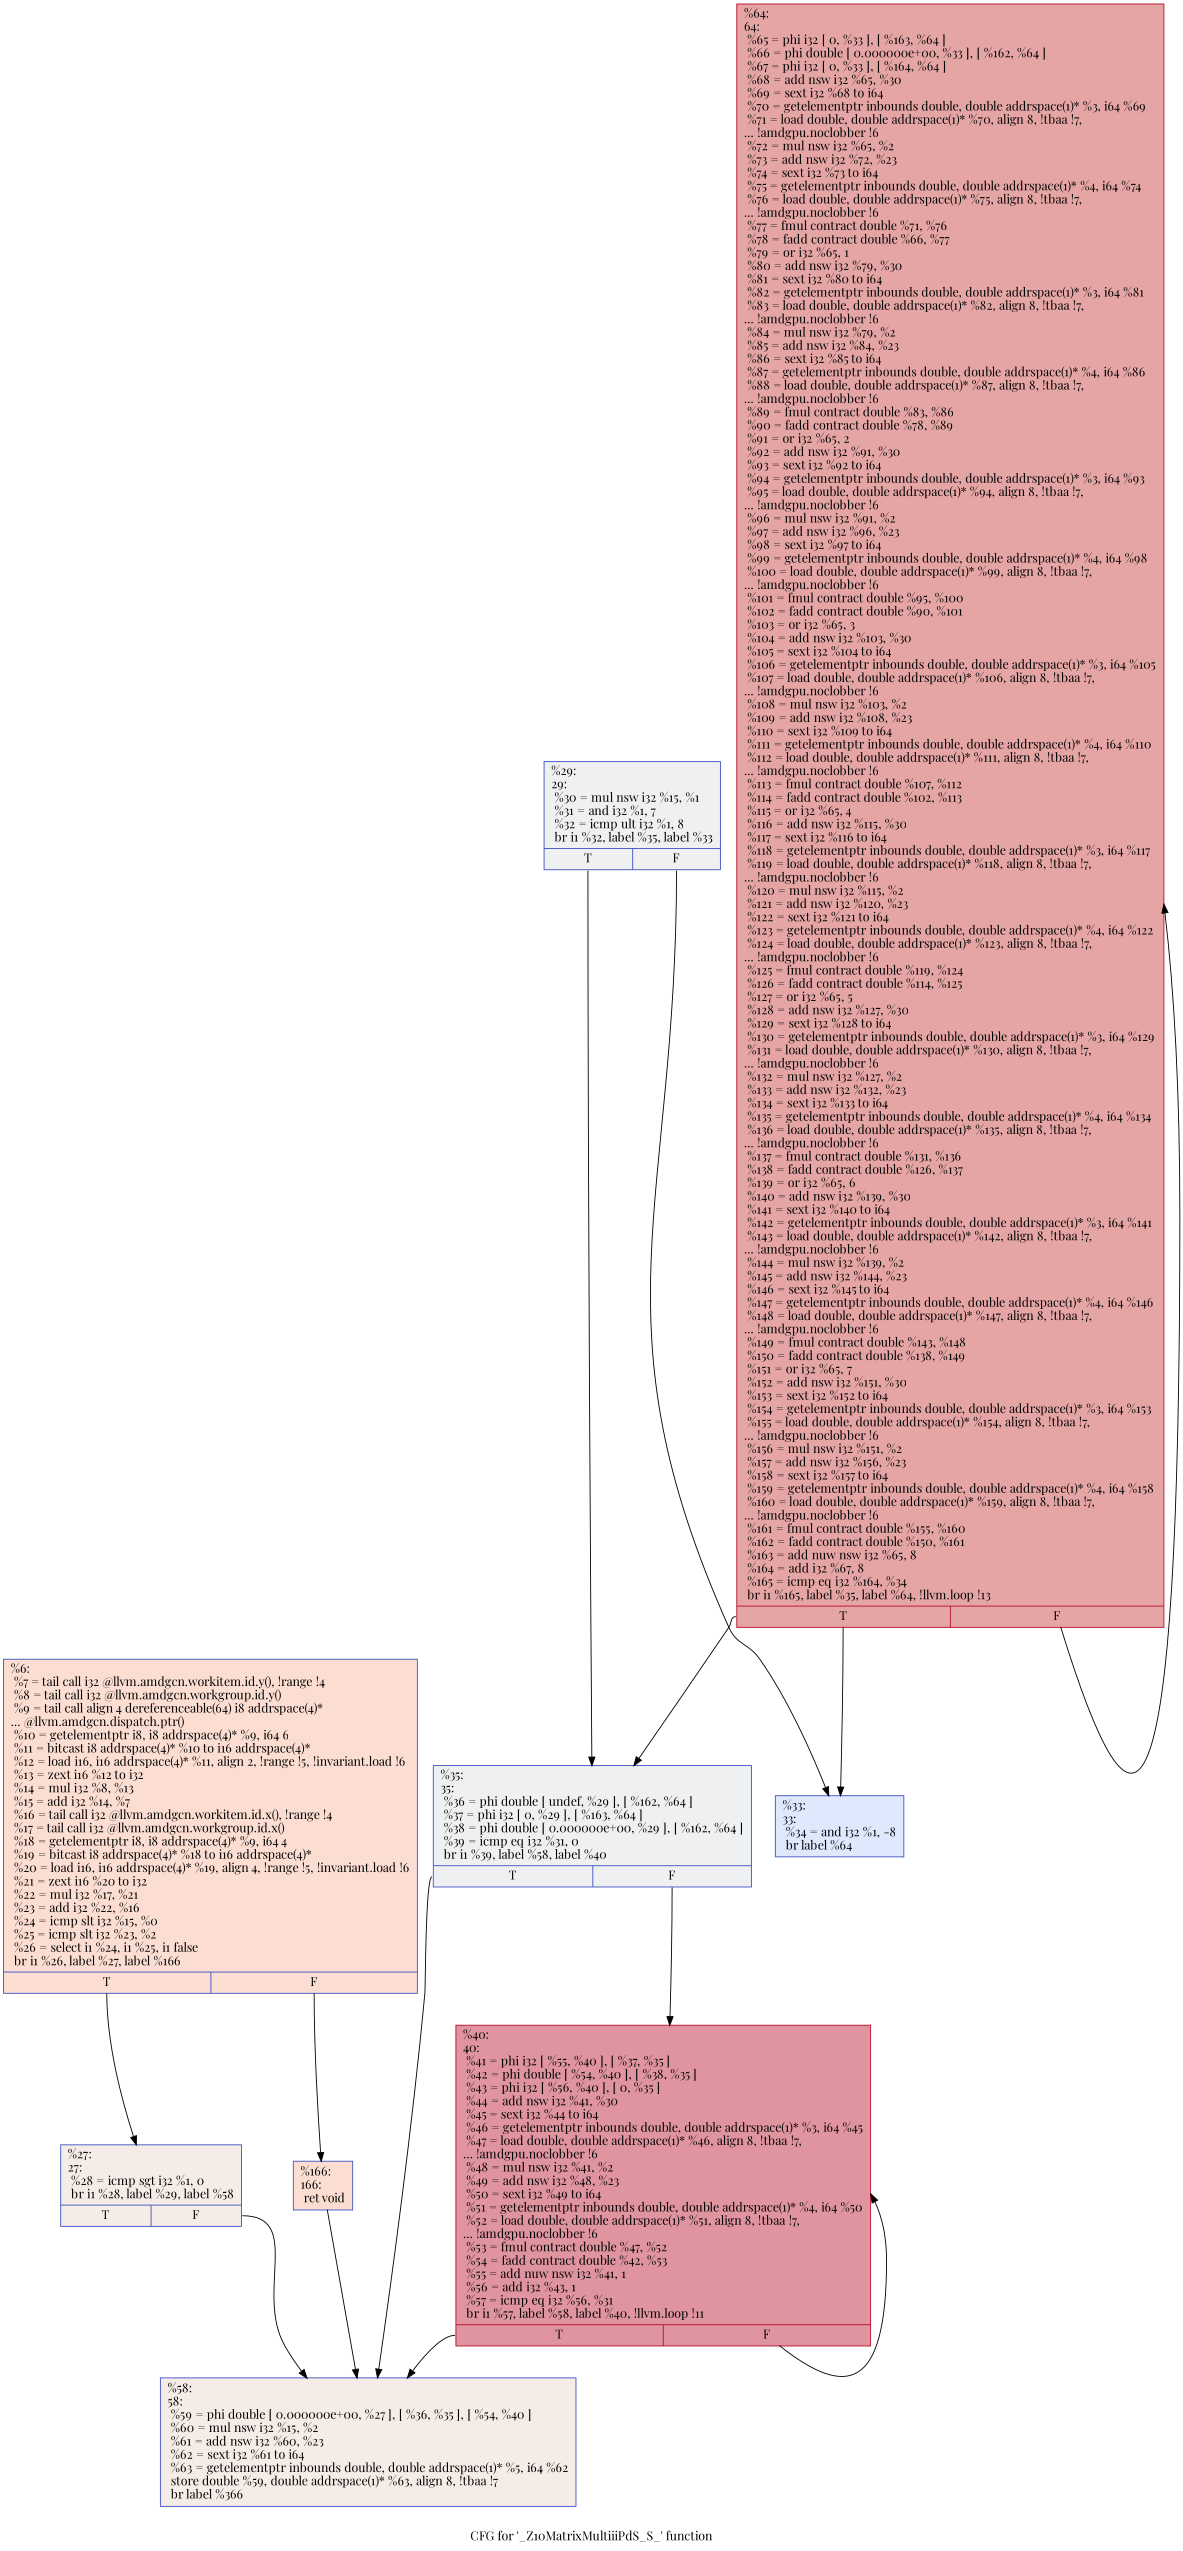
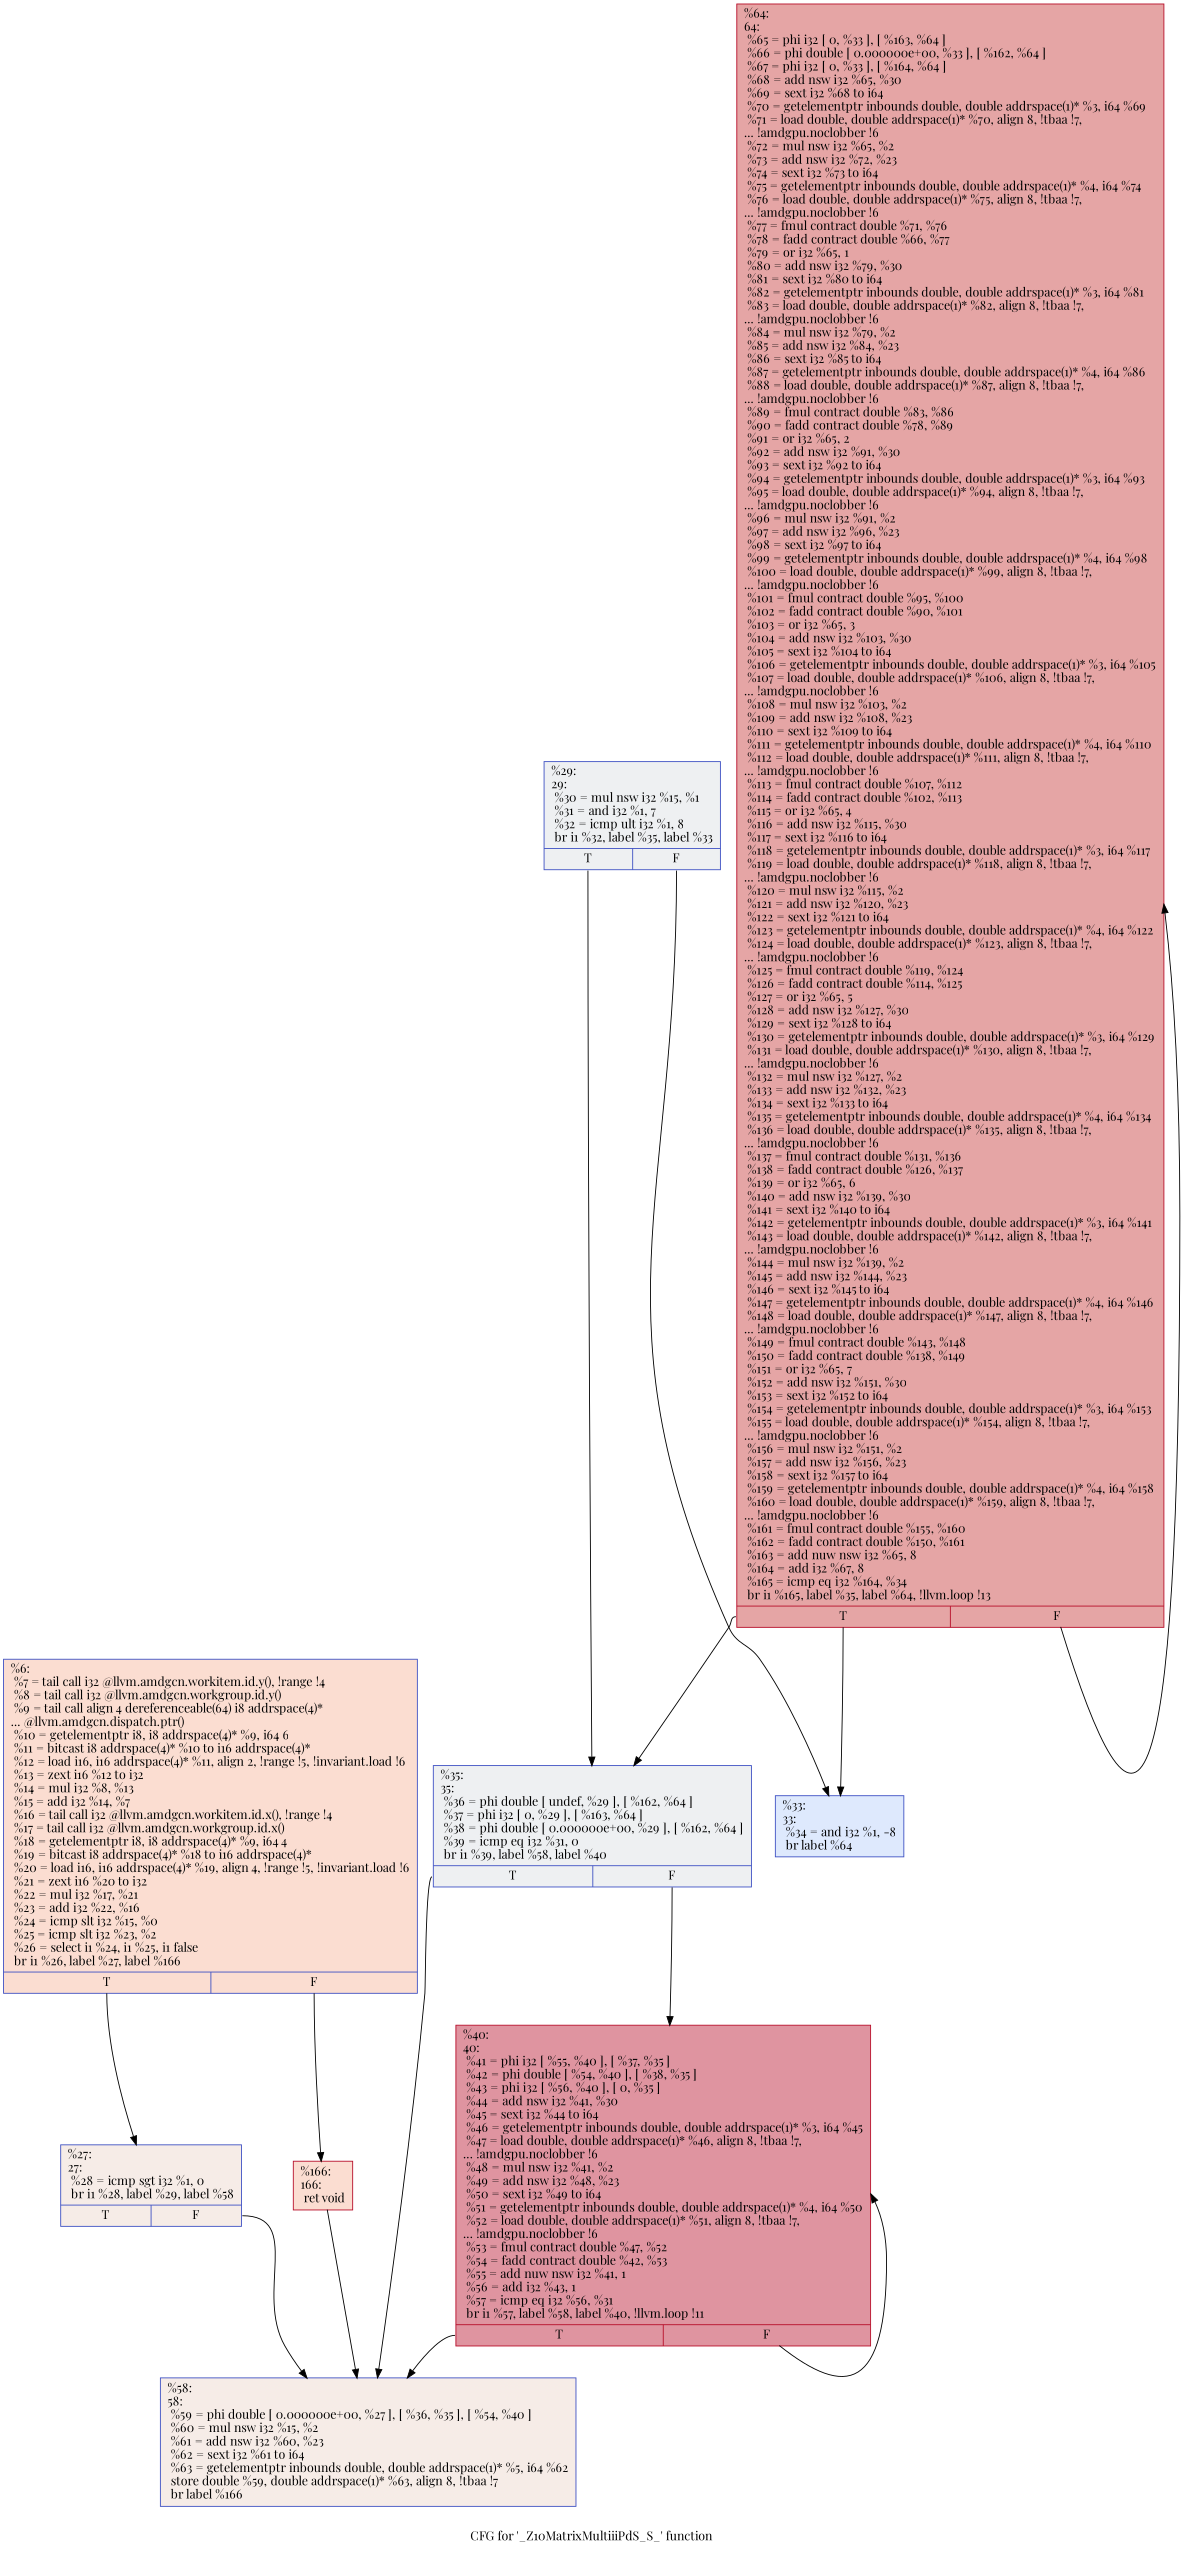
  digraph {
    fontname="Playfair Display"
    label="CFG for '_Z10MatrixMultiiiPdS_S_' function"
    node [color="#3d50c3ff" fillcolor="#f7b39670" fontname="Playfair Display" shape=record style=filled]
    edge [fontname="Playfair Display" tailport=s0]
    n1 [label="{%6:\l  %7 = tail call i32 @llvm.amdgcn.workitem.id.y(), !range !4\l  %8 = tail call i32 @llvm.amdgcn.workgroup.id.y()\l  %9 = tail call align 4 dereferenceable(64) i8 addrspace(4)*\l... @llvm.amdgcn.dispatch.ptr()\l  %10 = getelementptr i8, i8 addrspace(4)* %9, i64 6\l  %11 = bitcast i8 addrspace(4)* %10 to i16 addrspace(4)*\l  %12 = load i16, i16 addrspace(4)* %11, align 2, !range !5, !invariant.load !6\l  %13 = zext i16 %12 to i32\l  %14 = mul i32 %8, %13\l  %15 = add i32 %14, %7\l  %16 = tail call i32 @llvm.amdgcn.workitem.id.x(), !range !4\l  %17 = tail call i32 @llvm.amdgcn.workgroup.id.x()\l  %18 = getelementptr i8, i8 addrspace(4)* %9, i64 4\l  %19 = bitcast i8 addrspace(4)* %18 to i16 addrspace(4)*\l  %20 = load i16, i16 addrspace(4)* %19, align 4, !range !5, !invariant.load !6\l  %21 = zext i16 %20 to i32\l  %22 = mul i32 %17, %21\l  %23 = add i32 %22, %16\l  %24 = icmp slt i32 %15, %0\l  %25 = icmp slt i32 %23, %2\l  %26 = select i1 %24, i1 %25, i1 false\l  br i1 %26, label %27, label %166\l|{<s0>T|<s1>F}}"]
    n2 [fillcolor="#ead5c970" label="{%27:\l27:                                               \l  %28 = icmp sgt i32 %1, 0\l  br i1 %28, label %29, label %58\l|{<s0>T|<s1>F}}"]
-   n3 [label="{%166:\l166:                                              \l  ret void\l}"]
-   n4 [fillcolor="#ead5c970" label="{%58:\l58:                                               \l  %59 = phi double [ 0.000000e+00, %27 ], [ %36, %35 ], [ %54, %40 ]\l  %60 = mul nsw i32 %15, %2\l  %61 = add nsw i32 %60, %23\l  %62 = sext i32 %61 to i64\l  %63 = getelementptr inbounds double, double addrspace(1)* %5, i64 %62\l  store double %59, double addrspace(1)* %63, align 8, !tbaa !7\l  br label %366\l}"]
+   n3 [color="#b70d28ff" label="{%166:\l166:                                              \l  ret void\l}"]
+   n4 [fillcolor="#ead5c970" label="{%58:\l58:                                               \l  %59 = phi double [ 0.000000e+00, %27 ], [ %36, %35 ], [ %54, %40 ]\l  %60 = mul nsw i32 %15, %2\l  %61 = add nsw i32 %60, %23\l  %62 = sext i32 %61 to i64\l  %63 = getelementptr inbounds double, double addrspace(1)* %5, i64 %62\l  store double %59, double addrspace(1)* %63, align 8, !tbaa !7\l  br label %166\l}"]
    n5 [fillcolor="#d9dce170" label="{%29:\l29:                                               \l  %30 = mul nsw i32 %15, %1\l  %31 = and i32 %1, 7\l  %32 = icmp ult i32 %1, 8\l  br i1 %32, label %35, label %33\l|{<s0>T|<s1>F}}"]
    n6 [fillcolor="#d9dce170" label="{%35:\l35:                                               \l  %36 = phi double [ undef, %29 ], [ %162, %64 ]\l  %37 = phi i32 [ 0, %29 ], [ %163, %64 ]\l  %38 = phi double [ 0.000000e+00, %29 ], [ %162, %64 ]\l  %39 = icmp eq i32 %31, 0\l  br i1 %39, label %58, label %40\l|{<s0>T|<s1>F}}"]
    n7 [fillcolor="#b5cdfa70" label="{%33:\l33:                                               \l  %34 = and i32 %1, -8\l  br label %64\l}"]
    n8 [color="#b70d28ff" fillcolor="#b70d2870" label="{%40:\l40:                                               \l  %41 = phi i32 [ %55, %40 ], [ %37, %35 ]\l  %42 = phi double [ %54, %40 ], [ %38, %35 ]\l  %43 = phi i32 [ %56, %40 ], [ 0, %35 ]\l  %44 = add nsw i32 %41, %30\l  %45 = sext i32 %44 to i64\l  %46 = getelementptr inbounds double, double addrspace(1)* %3, i64 %45\l  %47 = load double, double addrspace(1)* %46, align 8, !tbaa !7,\l... !amdgpu.noclobber !6\l  %48 = mul nsw i32 %41, %2\l  %49 = add nsw i32 %48, %23\l  %50 = sext i32 %49 to i64\l  %51 = getelementptr inbounds double, double addrspace(1)* %4, i64 %50\l  %52 = load double, double addrspace(1)* %51, align 8, !tbaa !7,\l... !amdgpu.noclobber !6\l  %53 = fmul contract double %47, %52\l  %54 = fadd contract double %42, %53\l  %55 = add nuw nsw i32 %41, 1\l  %56 = add i32 %43, 1\l  %57 = icmp eq i32 %56, %31\l  br i1 %57, label %58, label %40, !llvm.loop !11\l|{<s0>T|<s1>F}}"]
    n9 [color="#b70d28ff" fillcolor="#c5333470" label="{%64:\l64:                                               \l  %65 = phi i32 [ 0, %33 ], [ %163, %64 ]\l  %66 = phi double [ 0.000000e+00, %33 ], [ %162, %64 ]\l  %67 = phi i32 [ 0, %33 ], [ %164, %64 ]\l  %68 = add nsw i32 %65, %30\l  %69 = sext i32 %68 to i64\l  %70 = getelementptr inbounds double, double addrspace(1)* %3, i64 %69\l  %71 = load double, double addrspace(1)* %70, align 8, !tbaa !7,\l... !amdgpu.noclobber !6\l  %72 = mul nsw i32 %65, %2\l  %73 = add nsw i32 %72, %23\l  %74 = sext i32 %73 to i64\l  %75 = getelementptr inbounds double, double addrspace(1)* %4, i64 %74\l  %76 = load double, double addrspace(1)* %75, align 8, !tbaa !7,\l... !amdgpu.noclobber !6\l  %77 = fmul contract double %71, %76\l  %78 = fadd contract double %66, %77\l  %79 = or i32 %65, 1\l  %80 = add nsw i32 %79, %30\l  %81 = sext i32 %80 to i64\l  %82 = getelementptr inbounds double, double addrspace(1)* %3, i64 %81\l  %83 = load double, double addrspace(1)* %82, align 8, !tbaa !7,\l... !amdgpu.noclobber !6\l  %84 = mul nsw i32 %79, %2\l  %85 = add nsw i32 %84, %23\l  %86 = sext i32 %85 to i64\l  %87 = getelementptr inbounds double, double addrspace(1)* %4, i64 %86\l  %88 = load double, double addrspace(1)* %87, align 8, !tbaa !7,\l... !amdgpu.noclobber !6\l  %89 = fmul contract double %83, %86\l  %90 = fadd contract double %78, %89\l  %91 = or i32 %65, 2\l  %92 = add nsw i32 %91, %30\l  %93 = sext i32 %92 to i64\l  %94 = getelementptr inbounds double, double addrspace(1)* %3, i64 %93\l  %95 = load double, double addrspace(1)* %94, align 8, !tbaa !7,\l... !amdgpu.noclobber !6\l  %96 = mul nsw i32 %91, %2\l  %97 = add nsw i32 %96, %23\l  %98 = sext i32 %97 to i64\l  %99 = getelementptr inbounds double, double addrspace(1)* %4, i64 %98\l  %100 = load double, double addrspace(1)* %99, align 8, !tbaa !7,\l... !amdgpu.noclobber !6\l  %101 = fmul contract double %95, %100\l  %102 = fadd contract double %90, %101\l  %103 = or i32 %65, 3\l  %104 = add nsw i32 %103, %30\l  %105 = sext i32 %104 to i64\l  %106 = getelementptr inbounds double, double addrspace(1)* %3, i64 %105\l  %107 = load double, double addrspace(1)* %106, align 8, !tbaa !7,\l... !amdgpu.noclobber !6\l  %108 = mul nsw i32 %103, %2\l  %109 = add nsw i32 %108, %23\l  %110 = sext i32 %109 to i64\l  %111 = getelementptr inbounds double, double addrspace(1)* %4, i64 %110\l  %112 = load double, double addrspace(1)* %111, align 8, !tbaa !7,\l... !amdgpu.noclobber !6\l  %113 = fmul contract double %107, %112\l  %114 = fadd contract double %102, %113\l  %115 = or i32 %65, 4\l  %116 = add nsw i32 %115, %30\l  %117 = sext i32 %116 to i64\l  %118 = getelementptr inbounds double, double addrspace(1)* %3, i64 %117\l  %119 = load double, double addrspace(1)* %118, align 8, !tbaa !7,\l... !amdgpu.noclobber !6\l  %120 = mul nsw i32 %115, %2\l  %121 = add nsw i32 %120, %23\l  %122 = sext i32 %121 to i64\l  %123 = getelementptr inbounds double, double addrspace(1)* %4, i64 %122\l  %124 = load double, double addrspace(1)* %123, align 8, !tbaa !7,\l... !amdgpu.noclobber !6\l  %125 = fmul contract double %119, %124\l  %126 = fadd contract double %114, %125\l  %127 = or i32 %65, 5\l  %128 = add nsw i32 %127, %30\l  %129 = sext i32 %128 to i64\l  %130 = getelementptr inbounds double, double addrspace(1)* %3, i64 %129\l  %131 = load double, double addrspace(1)* %130, align 8, !tbaa !7,\l... !amdgpu.noclobber !6\l  %132 = mul nsw i32 %127, %2\l  %133 = add nsw i32 %132, %23\l  %134 = sext i32 %133 to i64\l  %135 = getelementptr inbounds double, double addrspace(1)* %4, i64 %134\l  %136 = load double, double addrspace(1)* %135, align 8, !tbaa !7,\l... !amdgpu.noclobber !6\l  %137 = fmul contract double %131, %136\l  %138 = fadd contract double %126, %137\l  %139 = or i32 %65, 6\l  %140 = add nsw i32 %139, %30\l  %141 = sext i32 %140 to i64\l  %142 = getelementptr inbounds double, double addrspace(1)* %3, i64 %141\l  %143 = load double, double addrspace(1)* %142, align 8, !tbaa !7,\l... !amdgpu.noclobber !6\l  %144 = mul nsw i32 %139, %2\l  %145 = add nsw i32 %144, %23\l  %146 = sext i32 %145 to i64\l  %147 = getelementptr inbounds double, double addrspace(1)* %4, i64 %146\l  %148 = load double, double addrspace(1)* %147, align 8, !tbaa !7,\l... !amdgpu.noclobber !6\l  %149 = fmul contract double %143, %148\l  %150 = fadd contract double %138, %149\l  %151 = or i32 %65, 7\l  %152 = add nsw i32 %151, %30\l  %153 = sext i32 %152 to i64\l  %154 = getelementptr inbounds double, double addrspace(1)* %3, i64 %153\l  %155 = load double, double addrspace(1)* %154, align 8, !tbaa !7,\l... !amdgpu.noclobber !6\l  %156 = mul nsw i32 %151, %2\l  %157 = add nsw i32 %156, %23\l  %158 = sext i32 %157 to i64\l  %159 = getelementptr inbounds double, double addrspace(1)* %4, i64 %158\l  %160 = load double, double addrspace(1)* %159, align 8, !tbaa !7,\l... !amdgpu.noclobber !6\l  %161 = fmul contract double %155, %160\l  %162 = fadd contract double %150, %161\l  %163 = add nuw nsw i32 %65, 8\l  %164 = add i32 %67, 8\l  %165 = icmp eq i32 %164, %34\l  br i1 %165, label %35, label %64, !llvm.loop !13\l|{<s0>T|<s1>F}}"]
    n1 -> n2
    n1 -> n3 [tailport=s1]
    n2 -> n4 [tailport=s1]
    n3 -> n4
    n5 -> n6
    n5 -> n7 [tailport=s1]
    n6 -> n4
    n6 -> n8 [tailport=s1]
    n8 -> n4
    n8 -> n8 [tailport=s1]
    n9 -> n6
    n9 -> n7
    n9 -> n9 [tailport=s1]
  }
